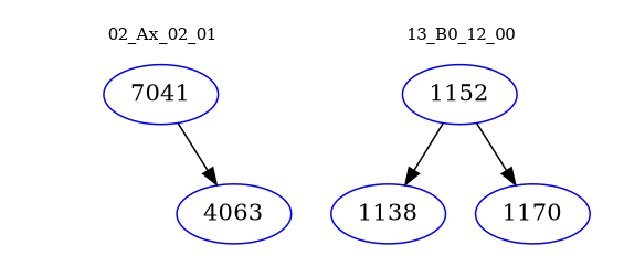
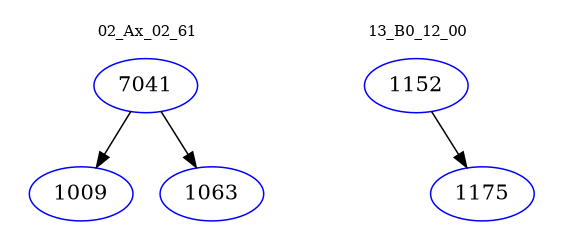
  digraph {
    node [color=blue]
    edge [color=black]
    n1 [label=7041]
-   n3 [label=4063]
+   n2 [label=1009]
+   n3 [label=1063]
    n4 [label=1152]
-   n5 [label=1138]
-   n6 [label=1170]
+   n6 [label=1175]
    subgraph cluster_1 {
      color=white
      fontsize=10
-     label="02_Ax_02_01"
+     label="02_Ax_02_61"
      n1
+     n2
      n3
    }
    subgraph cluster_2 {
      color=white
      fontsize=10
      label="13_B0_12_00"
      n4
-     n5
      n6
    }
+   n1 -> n2
    n1 -> n3
-   n4 -> n5
    n4 -> n6
  }
